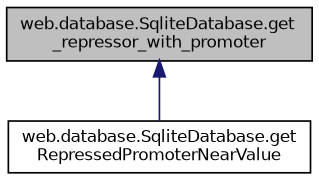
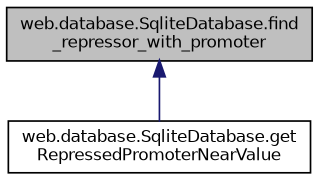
  digraph {
    rankdir=TB
    node [color=black fontname=Helvetica fontsize=10 shape=record style=filled]
-   n1 [fillcolor=grey75 fontcolor=black height=0.2 label="web.database.SqliteDatabase.get\l_repressor_with_promoter" width=0.4]
+   n1 [fillcolor=grey75 fontcolor=black height=0.2 label="web.database.SqliteDatabase.find\l_repressor_with_promoter" width=0.4]
    n2 [fillcolor=white height=0.2 label="web.database.SqliteDatabase.get\lRepressedPromoterNearValue" width=0.4]
    n1 -> n2 [color=midnightblue dir=back fontname=Helvetica fontsize=10 labelfontname=Helvetica labelfontsize=10 style=solid]
  }
